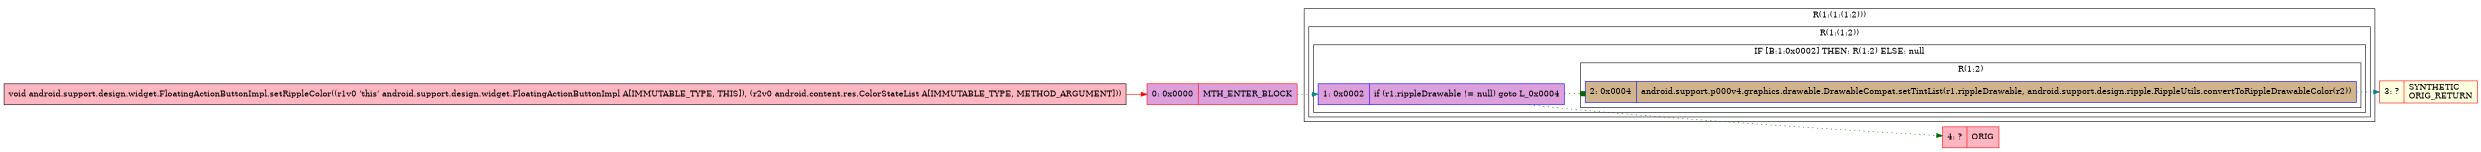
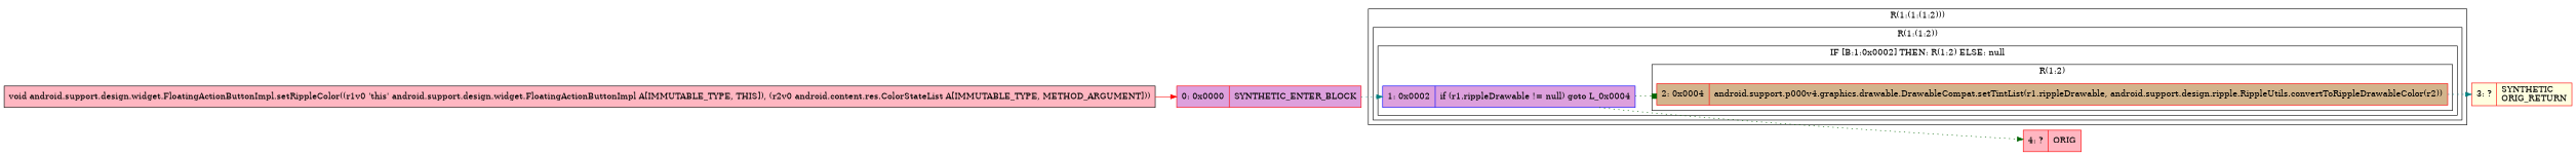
  digraph {
    rankdir=LR
    node [color=red fillcolor=plum shape=record style=filled]
    edge [arrowhead=normal color=teal style=dotted]
-   n1 [color=blue fillcolor=tan label="{2\:\ 0x0004|android.support.p000v4.graphics.drawable.DrawableCompat.setTintList(r1.rippleDrawable, android.support.design.ripple.RippleUtils.convertToRippleDrawableColor(r2))\l}"]
+   n1 [fillcolor=tan label="{2\:\ 0x0004|android.support.p000v4.graphics.drawable.DrawableCompat.setTintList(r1.rippleDrawable, android.support.design.ripple.RippleUtils.convertToRippleDrawableColor(r2))\l}"]
    n2 [color=blue label="{1\:\ 0x0002|if (r1.rippleDrawable != null) goto L_0x0004\l}"]
    n3 [fillcolor=lightyellow label="{3\:\ ?|SYNTHETIC\lORIG_RETURN\l}"]
    n4 [fillcolor=lightpink label="{4\:\ ?|ORIG\l}"]
-   n5 [label="{0\:\ 0x0000|MTH_ENTER_BLOCK\l}"]
+   n5 [label="{0\:\ 0x0000|SYNTHETIC_ENTER_BLOCK\l}"]
    n6 [fillcolor=lightpink label="{void android.support.design.widget.FloatingActionButtonImpl.setRippleColor((r1v0 'this' android.support.design.widget.FloatingActionButtonImpl A[IMMUTABLE_TYPE, THIS]), (r2v0 android.content.res.ColorStateList A[IMMUTABLE_TYPE, METHOD_ARGUMENT])) }" color=""]
    subgraph cluster_1 {
      label="R(1:(1:(1:2)))"
      subgraph cluster_2 {
        label="R(1:(1:2))"
        subgraph cluster_3 {
          label="IF [B:1:0x0002] THEN: R(1:2) ELSE: null"
          n2
          subgraph cluster_4 {
            label="R(1:2)"
            n1
          }
        }
      }
    }
    n1 -> n3
    n2 -> n1 [arrowhead=box color=darkgreen]
    n2 -> n4 [color=darkgreen]
    n5 -> n2
    n6 -> n5 [color=red style=solid]
  }
